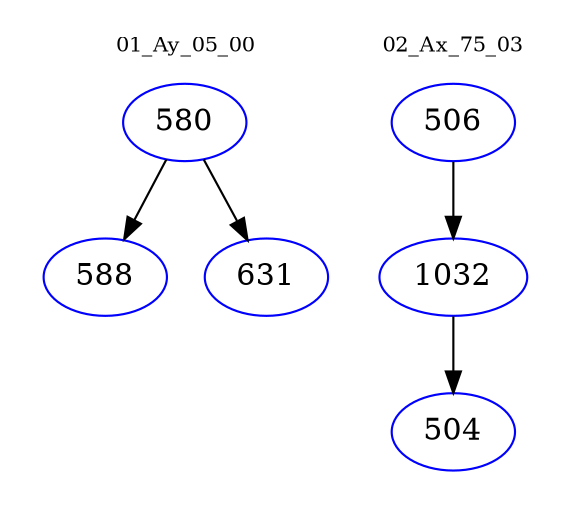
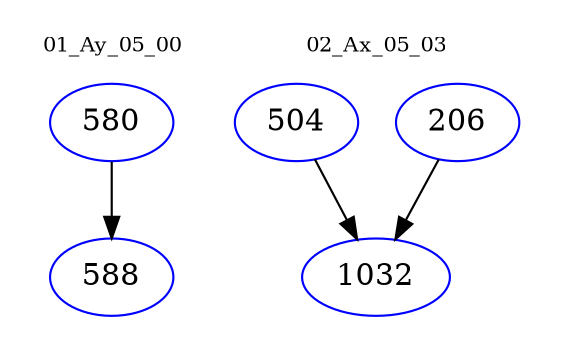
  digraph {
    node [color=blue]
    edge [color=black]
    n1 [label=588]
    n2 [label=580]
-   n3 [label=631]
-   n4 [label=506]
+   n4 [label=206]
    n5 [label=504]
    n6 [label=1032]
    subgraph cluster_1 {
      color=white
      fontsize=10
      label="01_Ay_05_00"
      n1
      n2
-     n3
    }
    subgraph cluster_2 {
      color=white
      fontsize=10
-     label="02_Ax_75_03"
+     label="02_Ax_05_03"
      n4
      n5
      n6
    }
    n2 -> n1
-   n2 -> n3
    n4 -> n6
-   n6 -> n5
+   n5 -> n6
  }
